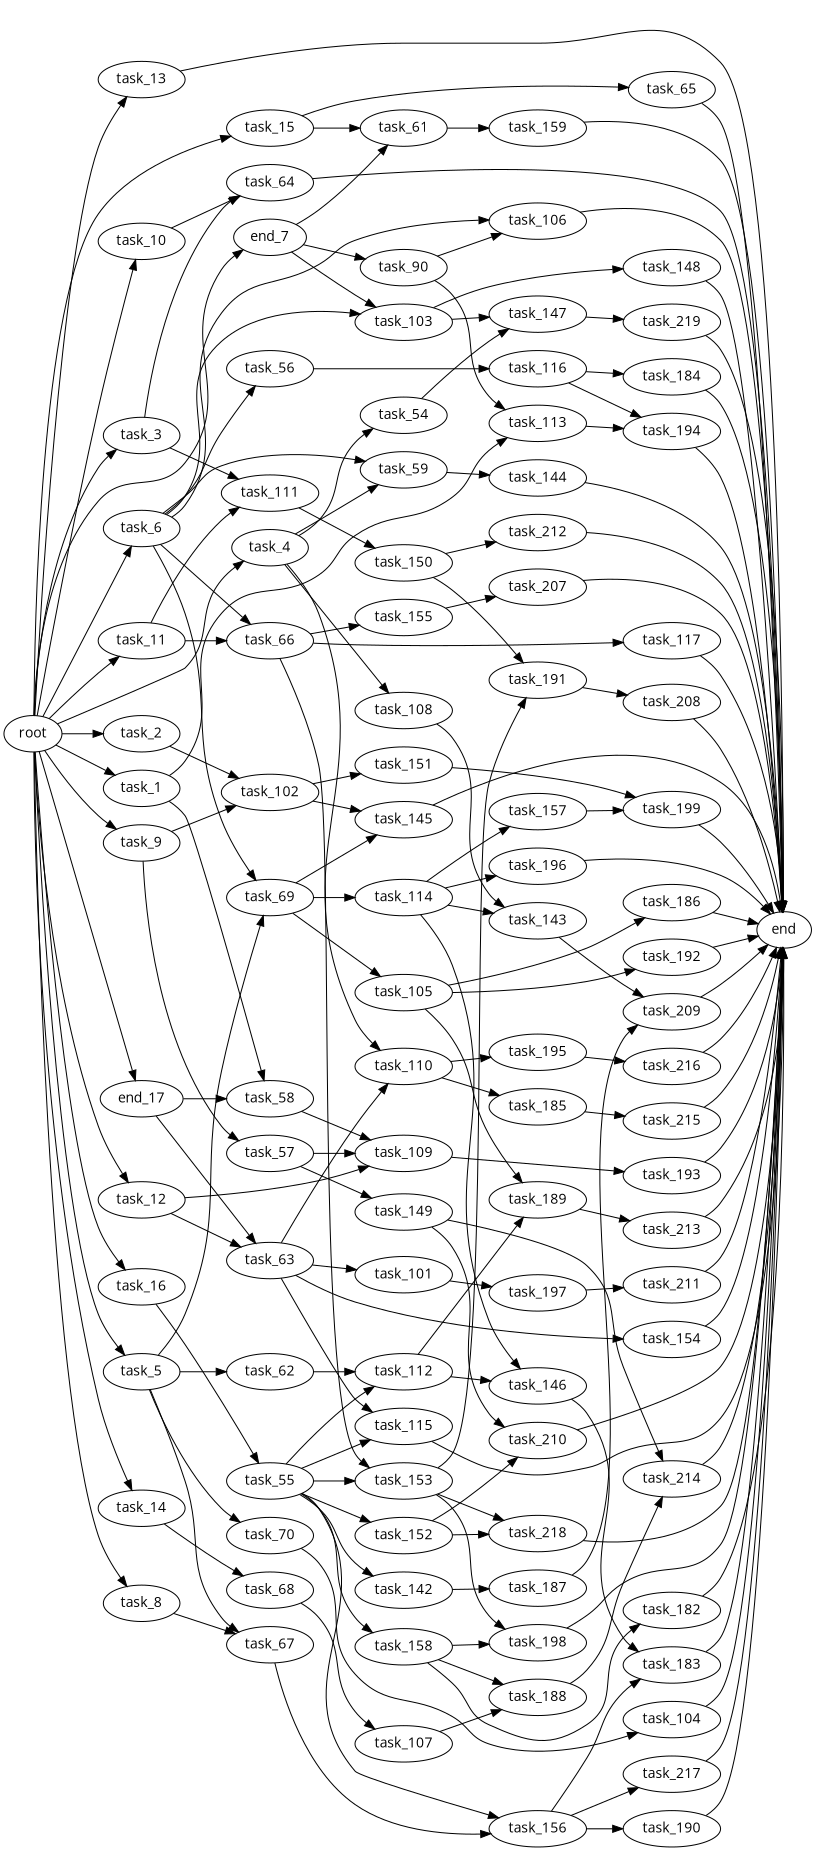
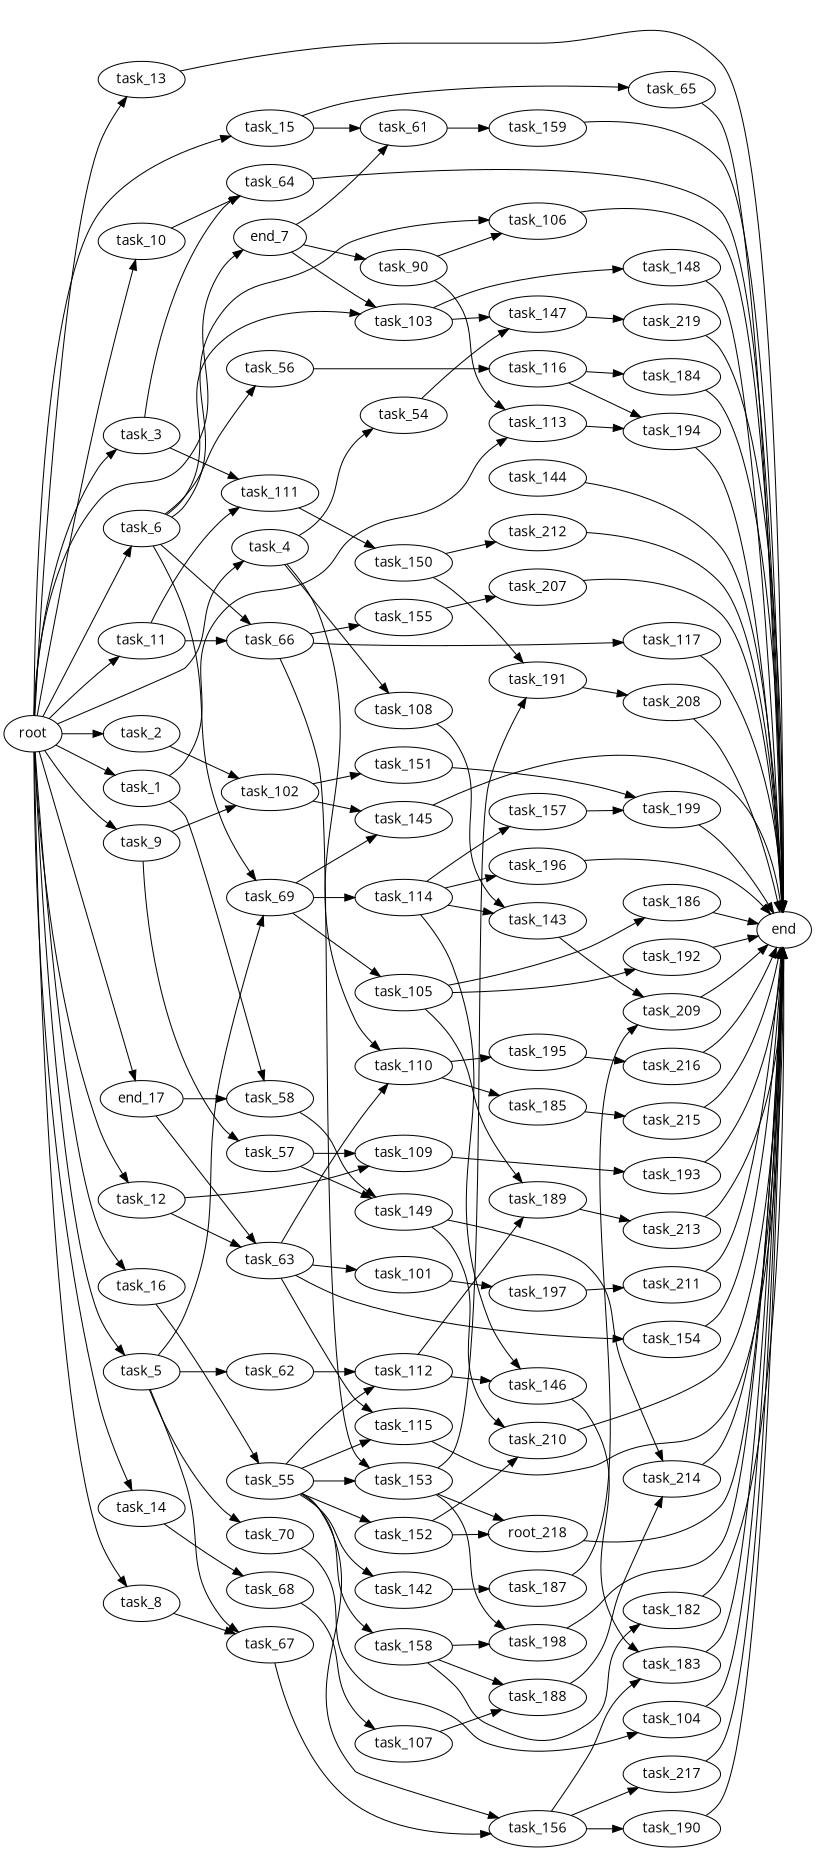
  digraph {
    fontname="Open Sans"
    rankdir=LR
    node [fontname="Open Sans"]
    edge [fontname="Open Sans"]
    root
    task_1
    task_2
    task_3
    task_4
    task_5
    task_6
    n8 [label=end_7]
    task_8
    task_9
    task_10
    task_11
    task_12
    task_13
    task_14
    task_15
    task_16
    n18 [label=end_17]
    task_58
    task_113
    task_102
    task_64
    task_111
    task_54
-   task_59
    task_108
    task_110
    task_62
    task_67
    task_69
    task_70
    task_56
    task_66
    task_103
    task_106
    n36 [label=task_90]
    task_61
    task_57
    task_63
    task_109
    end
    task_68
    task_65
    task_55
    task_149
    task_194
    task_145
    task_151
    task_150
    task_147
    task_144
    task_143
    task_185
    task_195
    task_112
    task_156
    task_105
    task_114
    task_104
    task_116
    task_153
    task_117
    task_155
    task_148
    task_159
    task_115
    task_101
    task_154
    task_193
    task_107
    task_142
    task_152
    task_158
    task_219
    task_189
    task_146
    task_187
    task_210
-   task_218
+   task_218 [label=root_218]
    task_191
    task_198
    task_183
    task_190
    task_217
    task_188
    task_182
    task_184
    task_214
    task_197
    task_207
    task_186
    task_192
    task_157
    task_196
    task_211
    task_199
    task_213
    task_209
    task_215
    task_216
    task_212
    task_208
    root -> task_1
    root -> task_2
    root -> task_3
    root -> task_4
    root -> task_5
    root -> task_6
    root -> n8
    root -> task_8
    root -> task_9
    root -> task_10
    root -> task_11
    root -> task_12
    root -> task_13
    root -> task_14
    root -> task_15
    root -> task_16
    root -> n18
    task_1 -> task_58
    task_1 -> task_113
    task_2 -> task_102
    task_3 -> task_64
    task_3 -> task_111
    task_4 -> task_54
-   task_4 -> task_59
    task_4 -> task_108
    task_4 -> task_110
    task_5 -> task_62
    task_5 -> task_67
    task_5 -> task_69
    task_5 -> task_70
-   task_6 -> task_59
    task_6 -> task_69
    task_6 -> task_56
    task_6 -> task_66
    task_6 -> task_103
    task_6 -> task_106
    n8 -> task_103
    n8 -> n36
    n8 -> task_61
    task_8 -> task_67
    task_9 -> task_102
    task_9 -> task_57
    task_10 -> task_64
    task_11 -> task_111
    task_11 -> task_66
    task_12 -> task_63
    task_12 -> task_109
    task_13 -> end
    task_14 -> task_68
    task_15 -> task_61
    task_15 -> task_65
    task_16 -> task_55
    n18 -> task_58
    n18 -> task_63
-   task_58 -> task_109
+   task_58 -> task_149
    task_113 -> task_194
    task_102 -> task_145
    task_102 -> task_151
    task_64 -> end
    task_111 -> task_150
    task_54 -> task_147
-   task_59 -> task_144
    task_108 -> task_143
    task_110 -> task_185
    task_110 -> task_195
    task_62 -> task_112
    task_67 -> task_156
    task_69 -> task_145
    task_69 -> task_105
    task_69 -> task_114
    task_70 -> task_104
    task_56 -> task_116
    task_66 -> task_153
    task_66 -> task_117
    task_66 -> task_155
    task_103 -> task_147
    task_103 -> task_148
    task_106 -> end
    n36 -> task_113
    n36 -> task_106
    task_61 -> task_159
    task_57 -> task_109
    task_57 -> task_149
    task_63 -> task_110
    task_63 -> task_115
    task_63 -> task_101
    task_63 -> task_154
    task_109 -> task_193
    task_68 -> task_107
    task_65 -> end
    task_55 -> task_112
    task_55 -> task_156
    task_55 -> task_153
    task_55 -> task_115
    task_55 -> task_142
    task_55 -> task_152
    task_55 -> task_158
    task_149 -> task_210
    task_149 -> task_214
    task_194 -> end
    task_145 -> end
    task_151 -> task_199
    task_150 -> task_191
    task_150 -> task_212
    task_147 -> task_219
    task_144 -> end
    task_143 -> task_209
    task_185 -> task_215
    task_195 -> task_216
    task_112 -> task_189
    task_112 -> task_146
    task_156 -> task_183
    task_156 -> task_190
    task_156 -> task_217
    task_105 -> task_189
    task_105 -> task_186
    task_105 -> task_192
    task_114 -> task_143
    task_114 -> task_146
    task_114 -> task_157
    task_114 -> task_196
    task_104 -> end
    task_116 -> task_194
    task_116 -> task_184
    task_153 -> task_218
    task_153 -> task_191
    task_153 -> task_198
    task_117 -> end
    task_155 -> task_207
    task_148 -> end
    task_159 -> end
    task_115 -> end
    task_101 -> task_197
    task_154 -> end
    task_193 -> end
    task_107 -> task_188
    task_142 -> task_187
    task_152 -> task_210
    task_152 -> task_218
    task_158 -> task_198
    task_158 -> task_188
    task_158 -> task_182
    task_219 -> end
    task_189 -> task_213
    task_146 -> task_183
    task_187 -> task_209
    task_210 -> end
    task_218 -> end
    task_191 -> task_208
    task_198 -> end
    task_183 -> end
    task_190 -> end
    task_217 -> end
    task_188 -> task_214
    task_182 -> end
    task_184 -> end
    task_214 -> end
    task_197 -> task_211
    task_207 -> end
    task_186 -> end
    task_192 -> end
    task_157 -> task_199
    task_196 -> end
    task_211 -> end
    task_199 -> end
    task_213 -> end
    task_209 -> end
    task_215 -> end
    task_216 -> end
    task_212 -> end
    task_208 -> end
  }
